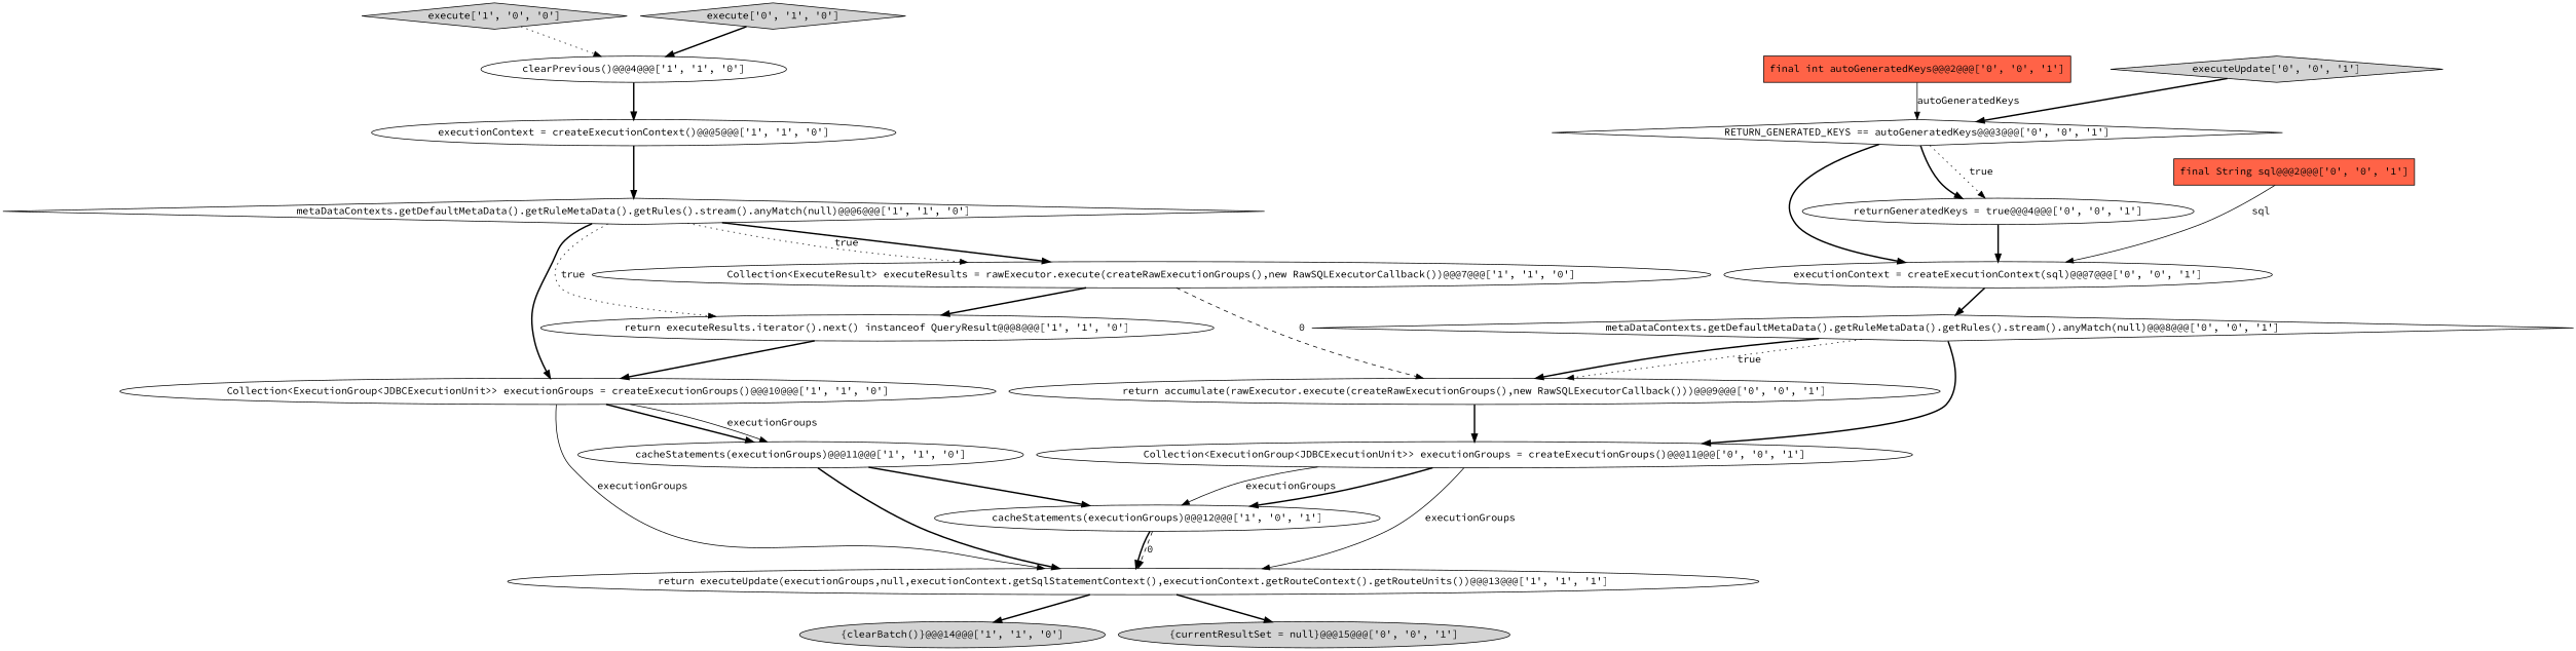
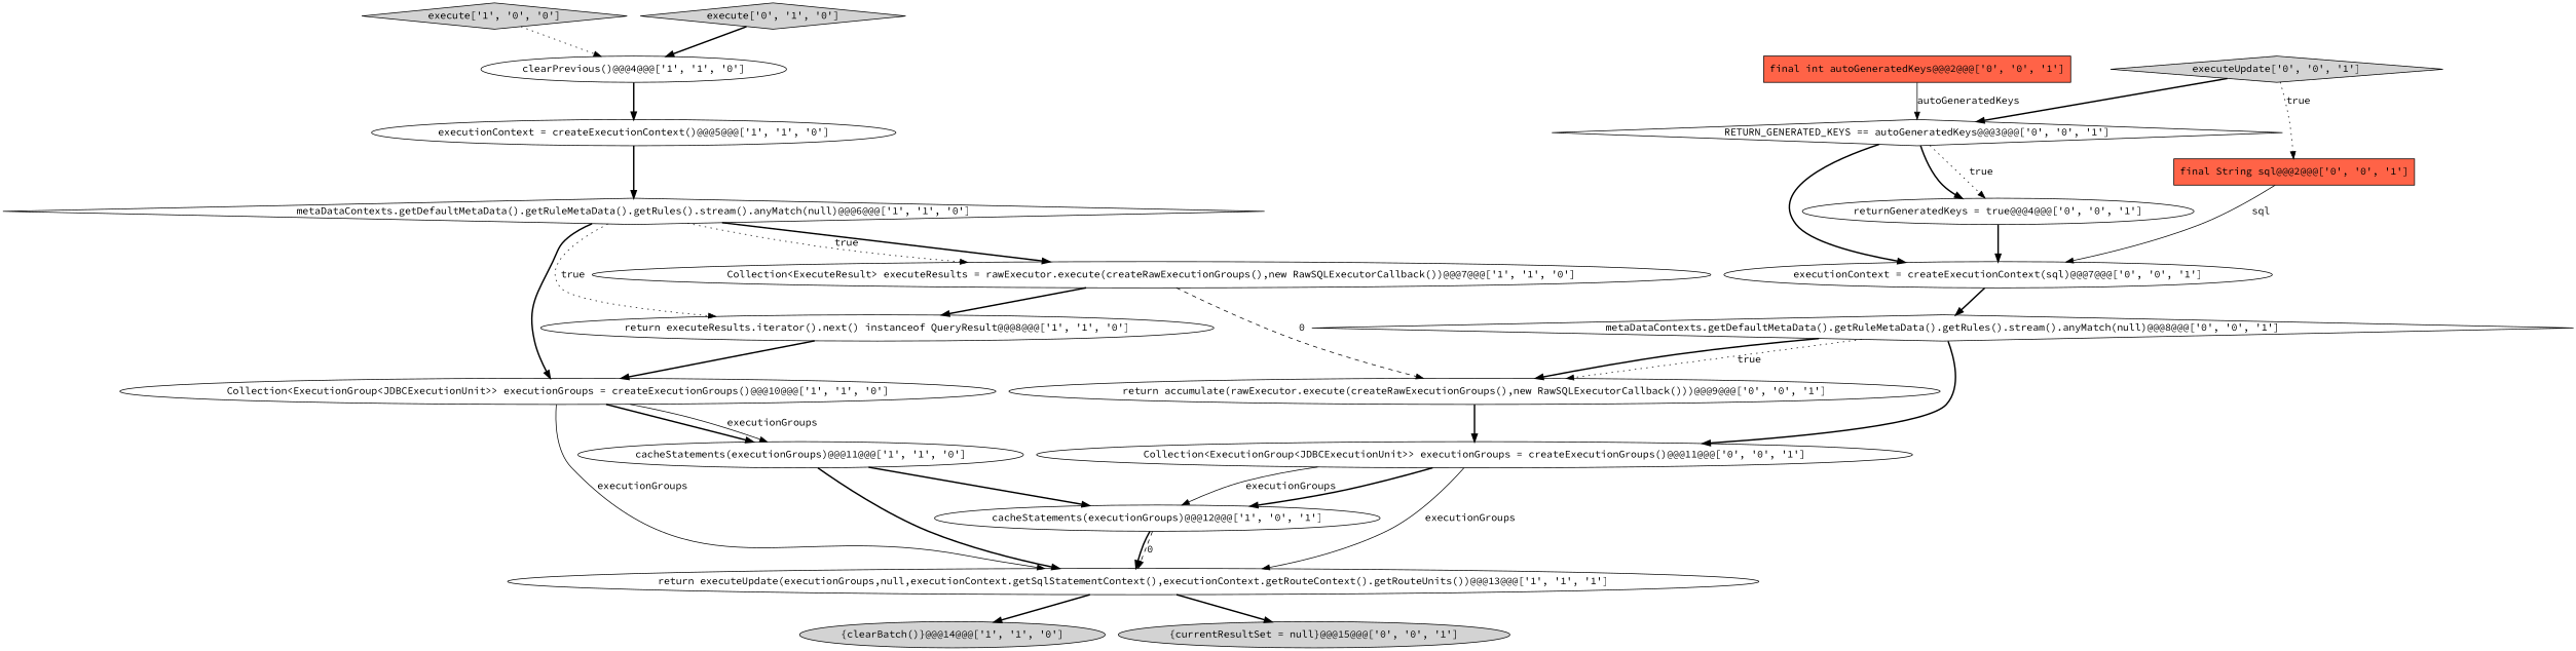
  digraph {
    fontname="Source Code Pro"
    node [fillcolor=white fontname="Source Code Pro" shape=ellipse style=filled]
    edge [fontname="Source Code Pro" style=bold]
    n1 [label="RETURN_GENERATED_KEYS == autoGeneratedKeys@@@3@@@['0', '0', '1']" shape=diamond]
    n2 [label="returnGeneratedKeys = true@@@4@@@['0', '0', '1']"]
    n3 [label="executionContext = createExecutionContext(sql)@@@7@@@['0', '0', '1']"]
    n4 [label="metaDataContexts.getDefaultMetaData().getRuleMetaData().getRules().stream().anyMatch(null)@@@8@@@['0', '0', '1']" shape=diamond]
    n5 [fillcolor=lightgray label="{clearBatch()}@@@14@@@['1', '1', '0']"]
    n6 [label="Collection<ExecutionGroup<JDBCExecutionUnit>> executionGroups = createExecutionGroups()@@@10@@@['1', '1', '0']"]
    n7 [label="cacheStatements(executionGroups)@@@11@@@['1', '1', '0']"]
    n8 [label="return executeUpdate(executionGroups,null,executionContext.getSqlStatementContext(),executionContext.getRouteContext().getRouteUnits())@@@13@@@['1', '1', '1']"]
    n9 [label="cacheStatements(executionGroups)@@@12@@@['1', '0', '1']"]
    n10 [fillcolor=lightgray label="{currentResultSet = null}@@@15@@@['0', '0', '1']"]
    n11 [label="return executeResults.iterator().next() instanceof QueryResult@@@8@@@['1', '1', '0']"]
    n12 [fillcolor=lightgray label="executeUpdate['0', '0', '1']" shape=diamond]
    n13 [fillcolor=tomato label="final String sql@@@2@@@['0', '0', '1']" shape=box]
    n14 [fillcolor=tomato label="final int autoGeneratedKeys@@@2@@@['0', '0', '1']" shape=box]
    n15 [label="Collection<ExecutionGroup<JDBCExecutionUnit>> executionGroups = createExecutionGroups()@@@11@@@['0', '0', '1']"]
    n16 [label="return accumulate(rawExecutor.execute(createRawExecutionGroups(),new RawSQLExecutorCallback()))@@@9@@@['0', '0', '1']"]
    n17 [label="executionContext = createExecutionContext()@@@5@@@['1', '1', '0']"]
    n18 [label="metaDataContexts.getDefaultMetaData().getRuleMetaData().getRules().stream().anyMatch(null)@@@6@@@['1', '1', '0']" shape=diamond]
    n19 [label="Collection<ExecuteResult> executeResults = rawExecutor.execute(createRawExecutionGroups(),new RawSQLExecutorCallback())@@@7@@@['1', '1', '0']"]
    n20 [fillcolor=lightgray label="execute['1', '0', '0']" shape=diamond]
    n21 [label="clearPrevious()@@@4@@@['1', '1', '0']"]
    n22 [fillcolor=lightgray label="execute['0', '1', '0']" shape=diamond]
    n1 -> n2 [label=true style=dotted]
    n1 -> n2
    n1 -> n3
    n2 -> n3
    n3 -> n4
    n4 -> n15
    n4 -> n16 [label=true style=dotted]
    n4 -> n16
    n6 -> n7
    n6 -> n7 [label=executionGroups style=solid]
    n6 -> n8 [label=executionGroups style=solid]
    n7 -> n8
    n7 -> n9
    n8 -> n5
    n8 -> n10
    n9 -> n8 [label=0 style=dashed]
    n9 -> n8
    n11 -> n6
    n12 -> n1
+   n12 -> n13 [label=true style=dotted]
    n13 -> n3 [label=sql style=solid]
    n14 -> n1 [label=autoGeneratedKeys style=solid]
    n15 -> n8 [label=executionGroups style=solid]
    n15 -> n9 [label=executionGroups style=solid]
    n15 -> n9
    n16 -> n15
    n17 -> n18
    n18 -> n6
    n18 -> n11 [label=true style=dotted]
    n18 -> n19
    n18 -> n19 [label=true style=dotted]
    n19 -> n11
    n19 -> n16 [label=0 style=dashed]
    n20 -> n21 [style=dotted]
    n21 -> n17
    n22 -> n21
  }
